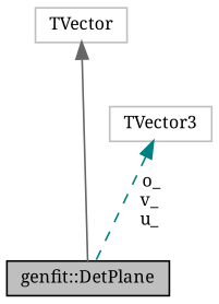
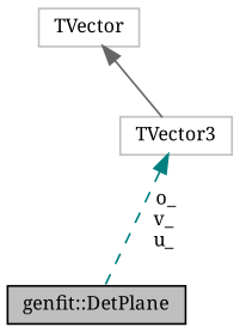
  digraph {
    fontname="Noto Serif"
    node [color=grey75 fillcolor=white fontname="Noto Serif" fontsize=10 shape=record style=filled]
    edge [dir=back fontname="Noto Serif" fontsize=10 labelfontname=Helvetica labelfontsize=10]
    n1 [color=black fillcolor=grey75 fontcolor=black height=0.2 label="genfit::DetPlane" width=0.4]
    n2 [height=0.2 label=TVector width=0.4]
    n3 [height=0.2 label=TVector3 width=0.4]
-   n2 -> n1 [color=gray40 style=solid]
+   n2 -> n3 [color=gray40 style=solid]
    n3 -> n1 [color=teal label=" o_\nv_\nu_" style=dashed]
  }
